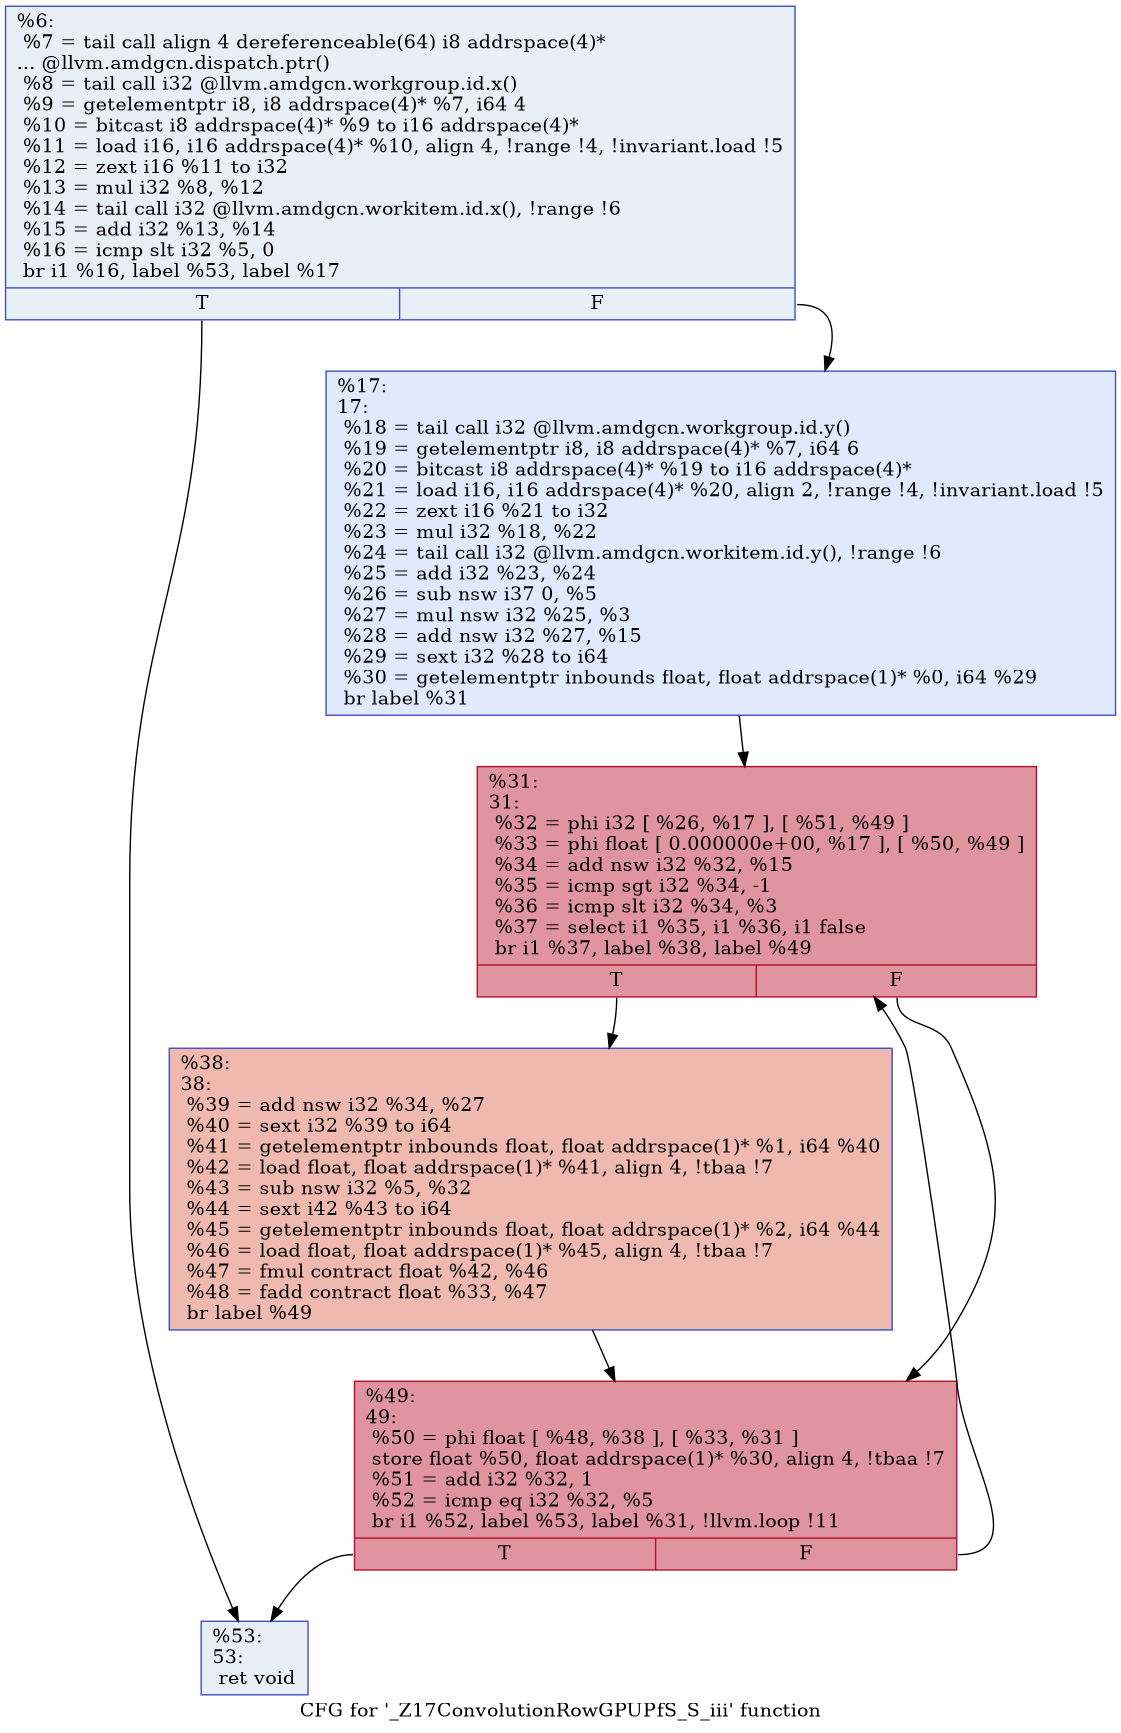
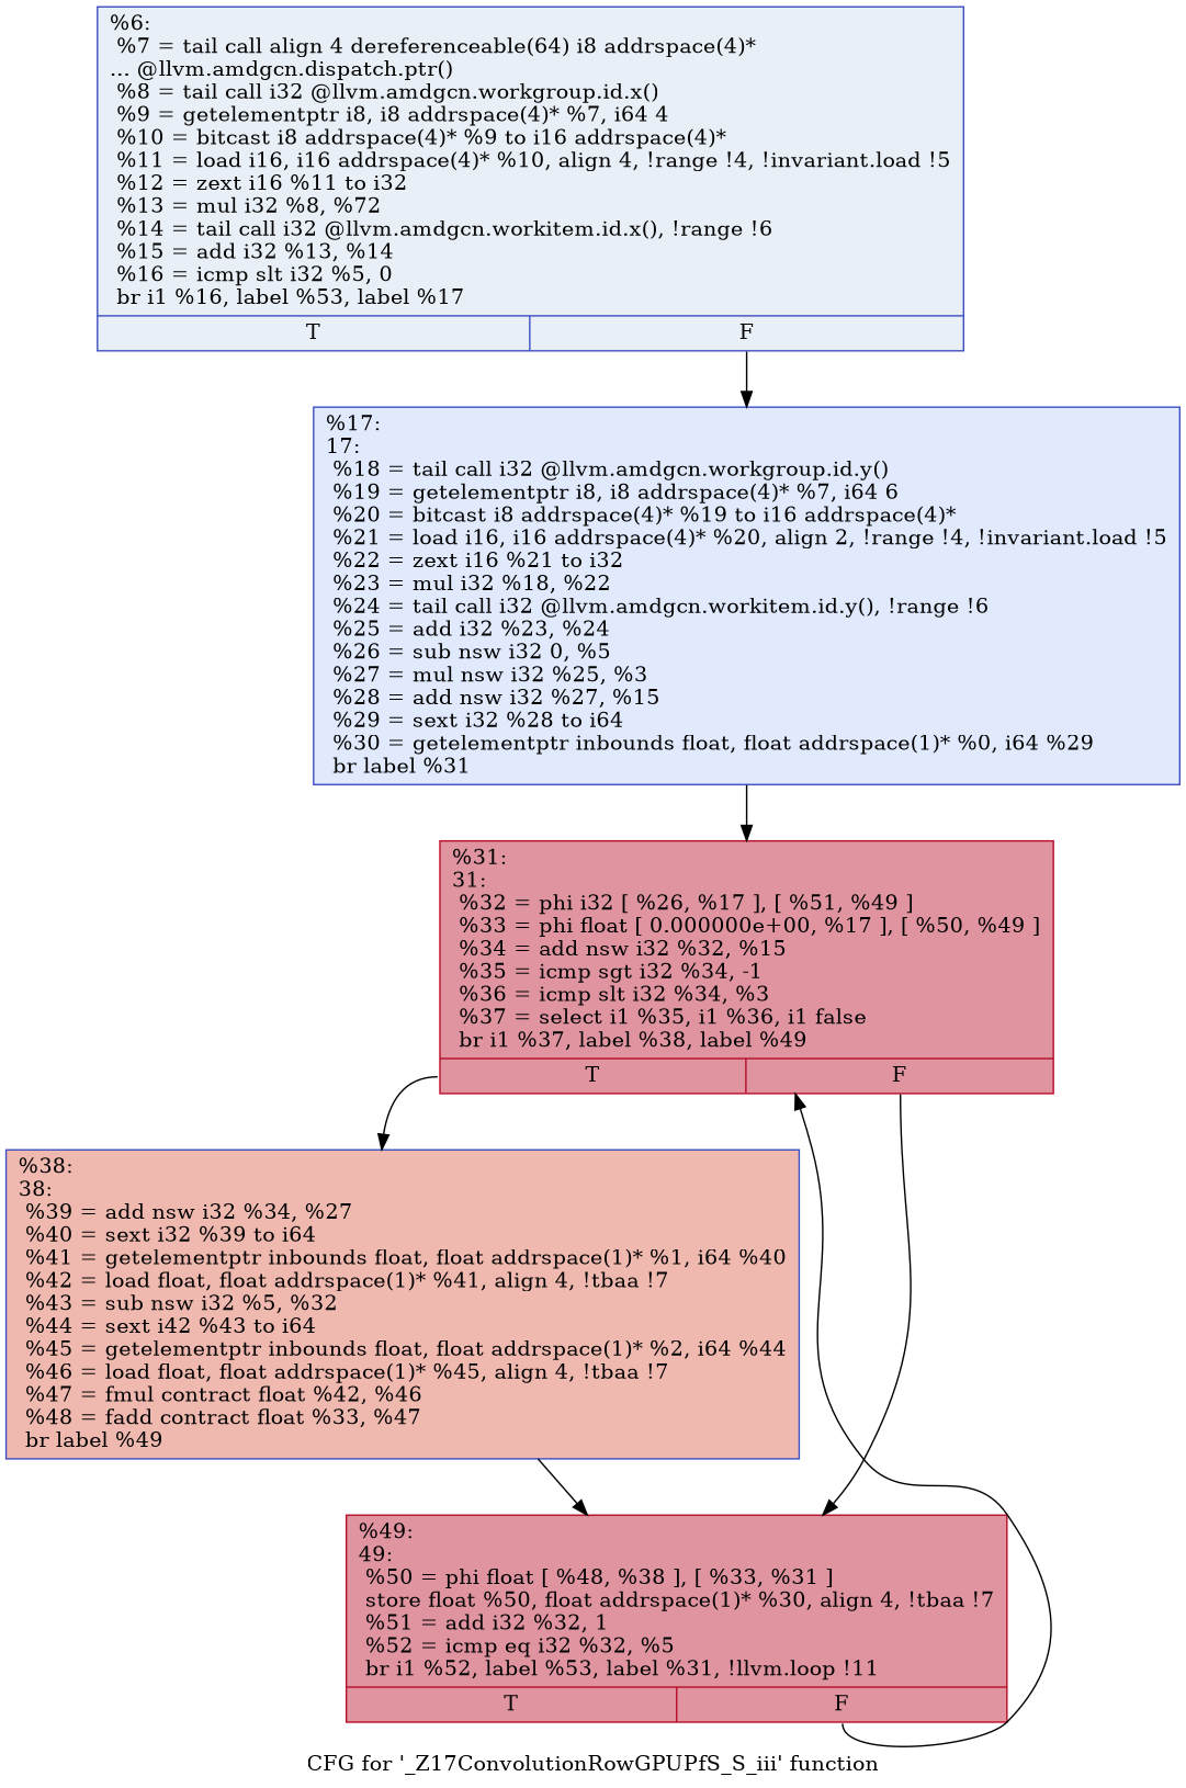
  digraph {
    label="CFG for '_Z17ConvolutionRowGPUPfS_S_iii' function"
    node [color="#3d50c3ff" fillcolor="#cedaeb70" shape=record style=filled]
    edge [tailport=s0]
-   n1 [label="{%6:\l  %7 = tail call align 4 dereferenceable(64) i8 addrspace(4)*\l... @llvm.amdgcn.dispatch.ptr()\l  %8 = tail call i32 @llvm.amdgcn.workgroup.id.x()\l  %9 = getelementptr i8, i8 addrspace(4)* %7, i64 4\l  %10 = bitcast i8 addrspace(4)* %9 to i16 addrspace(4)*\l  %11 = load i16, i16 addrspace(4)* %10, align 4, !range !4, !invariant.load !5\l  %12 = zext i16 %11 to i32\l  %13 = mul i32 %8, %12\l  %14 = tail call i32 @llvm.amdgcn.workitem.id.x(), !range !6\l  %15 = add i32 %13, %14\l  %16 = icmp slt i32 %5, 0\l  br i1 %16, label %53, label %17\l|{<s0>T|<s1>F}}"]
-   n2 [label="{%53:\l53:                                               \l  ret void\l}"]
-   n3 [fillcolor="#b9d0f970" label="{%17:\l17:                                               \l  %18 = tail call i32 @llvm.amdgcn.workgroup.id.y()\l  %19 = getelementptr i8, i8 addrspace(4)* %7, i64 6\l  %20 = bitcast i8 addrspace(4)* %19 to i16 addrspace(4)*\l  %21 = load i16, i16 addrspace(4)* %20, align 2, !range !4, !invariant.load !5\l  %22 = zext i16 %21 to i32\l  %23 = mul i32 %18, %22\l  %24 = tail call i32 @llvm.amdgcn.workitem.id.y(), !range !6\l  %25 = add i32 %23, %24\l  %26 = sub nsw i37 0, %5\l  %27 = mul nsw i32 %25, %3\l  %28 = add nsw i32 %27, %15\l  %29 = sext i32 %28 to i64\l  %30 = getelementptr inbounds float, float addrspace(1)* %0, i64 %29\l  br label %31\l}"]
+   n1 [label="{%6:\l  %7 = tail call align 4 dereferenceable(64) i8 addrspace(4)*\l... @llvm.amdgcn.dispatch.ptr()\l  %8 = tail call i32 @llvm.amdgcn.workgroup.id.x()\l  %9 = getelementptr i8, i8 addrspace(4)* %7, i64 4\l  %10 = bitcast i8 addrspace(4)* %9 to i16 addrspace(4)*\l  %11 = load i16, i16 addrspace(4)* %10, align 4, !range !4, !invariant.load !5\l  %12 = zext i16 %11 to i32\l  %13 = mul i32 %8, %72\l  %14 = tail call i32 @llvm.amdgcn.workitem.id.x(), !range !6\l  %15 = add i32 %13, %14\l  %16 = icmp slt i32 %5, 0\l  br i1 %16, label %53, label %17\l|{<s0>T|<s1>F}}"]
+   n3 [fillcolor="#b9d0f970" label="{%17:\l17:                                               \l  %18 = tail call i32 @llvm.amdgcn.workgroup.id.y()\l  %19 = getelementptr i8, i8 addrspace(4)* %7, i64 6\l  %20 = bitcast i8 addrspace(4)* %19 to i16 addrspace(4)*\l  %21 = load i16, i16 addrspace(4)* %20, align 2, !range !4, !invariant.load !5\l  %22 = zext i16 %21 to i32\l  %23 = mul i32 %18, %22\l  %24 = tail call i32 @llvm.amdgcn.workitem.id.y(), !range !6\l  %25 = add i32 %23, %24\l  %26 = sub nsw i32 0, %5\l  %27 = mul nsw i32 %25, %3\l  %28 = add nsw i32 %27, %15\l  %29 = sext i32 %28 to i64\l  %30 = getelementptr inbounds float, float addrspace(1)* %0, i64 %29\l  br label %31\l}"]
    n4 [color="#b70d28ff" fillcolor="#b70d2870" label="{%31:\l31:                                               \l  %32 = phi i32 [ %26, %17 ], [ %51, %49 ]\l  %33 = phi float [ 0.000000e+00, %17 ], [ %50, %49 ]\l  %34 = add nsw i32 %32, %15\l  %35 = icmp sgt i32 %34, -1\l  %36 = icmp slt i32 %34, %3\l  %37 = select i1 %35, i1 %36, i1 false\l  br i1 %37, label %38, label %49\l|{<s0>T|<s1>F}}"]
    n5 [fillcolor="#de614d70" label="{%38:\l38:                                               \l  %39 = add nsw i32 %34, %27\l  %40 = sext i32 %39 to i64\l  %41 = getelementptr inbounds float, float addrspace(1)* %1, i64 %40\l  %42 = load float, float addrspace(1)* %41, align 4, !tbaa !7\l  %43 = sub nsw i32 %5, %32\l  %44 = sext i42 %43 to i64\l  %45 = getelementptr inbounds float, float addrspace(1)* %2, i64 %44\l  %46 = load float, float addrspace(1)* %45, align 4, !tbaa !7\l  %47 = fmul contract float %42, %46\l  %48 = fadd contract float %33, %47\l  br label %49\l}"]
    n6 [color="#b70d28ff" fillcolor="#b70d2870" label="{%49:\l49:                                               \l  %50 = phi float [ %48, %38 ], [ %33, %31 ]\l  store float %50, float addrspace(1)* %30, align 4, !tbaa !7\l  %51 = add i32 %32, 1\l  %52 = icmp eq i32 %32, %5\l  br i1 %52, label %53, label %31, !llvm.loop !11\l|{<s0>T|<s1>F}}"]
-   n1 -> n2
    n1 -> n3 [tailport=s1]
    n3 -> n4
    n4 -> n5
    n4 -> n6 [tailport=s1]
    n5 -> n6
-   n6 -> n2
    n6 -> n4 [tailport=s1]
  }
